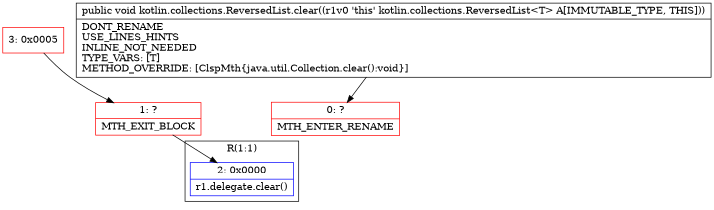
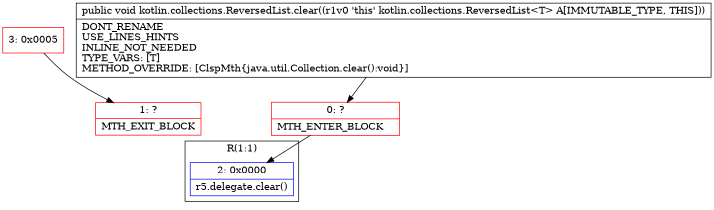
  digraph {
    node [color=red shape=record]
-   n1 [color=blue label="{2\:\ 0x0000|r1.delegate.clear()\l}"]
+   n1 [color=blue label="{2\:\ 0x0000|r5.delegate.clear()\l}"]
    n2 [label="{3\:\ 0x0005}"]
    n3 [label="{1\:\ ?|MTH_EXIT_BLOCK\l}"]
-   n4 [label="{0\:\ ?|MTH_ENTER_RENAME\l}"]
+   n4 [label="{0\:\ ?|MTH_ENTER_BLOCK\l}"]
    n5 [label="{public void kotlin.collections.ReversedList.clear((r1v0 'this' kotlin.collections.ReversedList\<T\> A[IMMUTABLE_TYPE, THIS]))  | DONT_RENAME\lUSE_LINES_HINTS\lINLINE_NOT_NEEDED\lTYPE_VARS: [T]\lMETHOD_OVERRIDE: [ClspMth\{java.util.Collection.clear():void\}]\l}" color=""]
    subgraph cluster_1 {
      label="R(1:1)"
      n1
    }
    n2 -> n3
-   n3 -> n1
+   n4 -> n1
    n5 -> n4
  }
